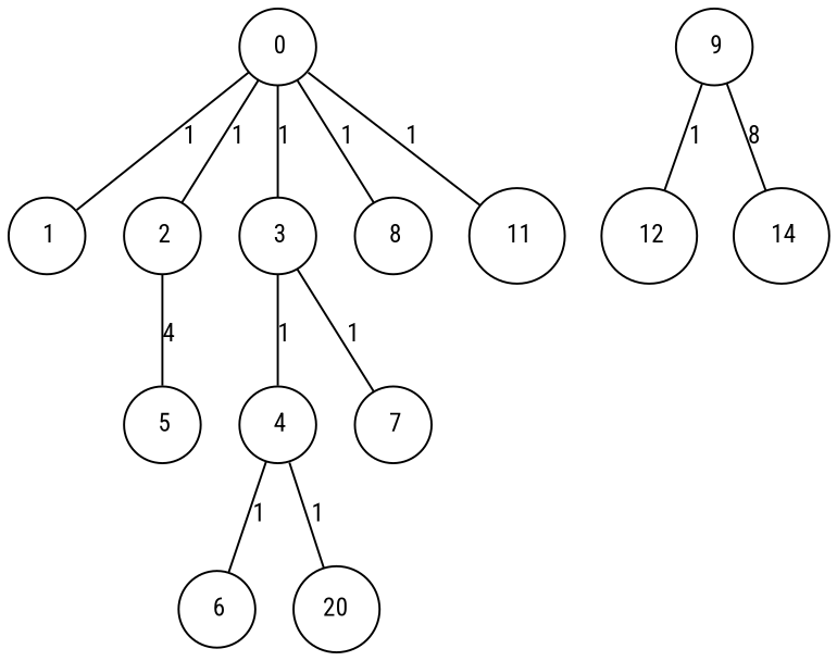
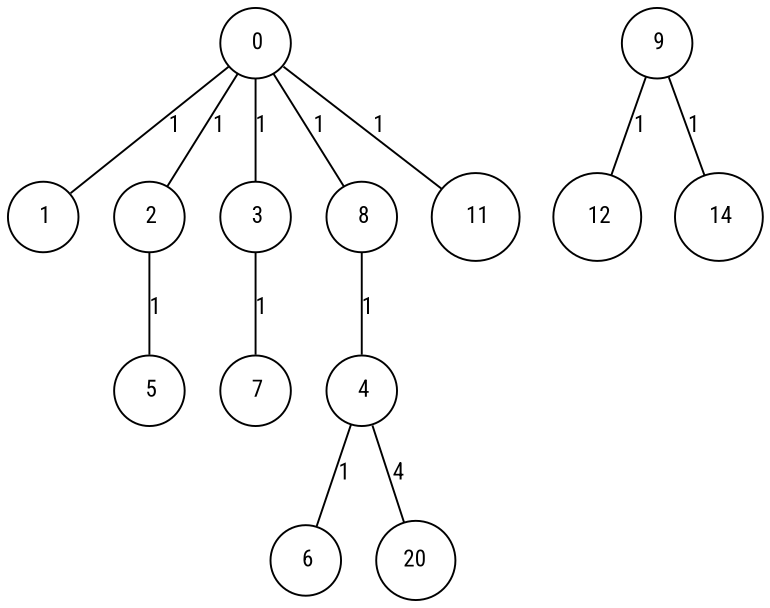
  graph {
    fixedsize="true;"
    fontname="Roboto Condensed"
    node [color=black fontname="Roboto Condensed" fontsize=12 hight=.12 shape=circle]
    edge [fontname="Roboto Condensed" fontsize=12]
    n1 [label=" 0" width=.12]
    n2 [label=" 1" width=.12]
    n3 [label=" 2" width=.12]
    n4 [label=" 3" width=.12]
    n5 [label=" 8" width=.12]
    n6 [label=" 11" width=.12]
    n7 [label=" 5" width=.12]
    n8 [label=" 4" width=.12]
    n9 [label=" 7" width=.12]
    n10 [label=" 9" width=.12]
    n11 [label=" 12" width=.12]
    n12 [label=" 14" width=.12]
    n13 [label=" 6" width=.12]
    n14 [label=20 width=.12]
    n1 -- n2 [label=1]
    n1 -- n3 [label=1]
    n1 -- n4 [label=1]
    n1 -- n5 [label=1]
    n1 -- n6 [label=1]
-   n3 -- n7 [label=4]
-   n4 -- n8 [label=1]
+   n3 -- n7 [label=1]
+   n5 -- n8 [label=1]
    n4 -- n9 [label=1]
    n8 -- n13 [label=1]
-   n8 -- n14 [label=1]
+   n8 -- n14 [label=4]
    n10 -- n11 [label=1]
-   n10 -- n12 [label=8]
+   n10 -- n12 [label=1]
  }
